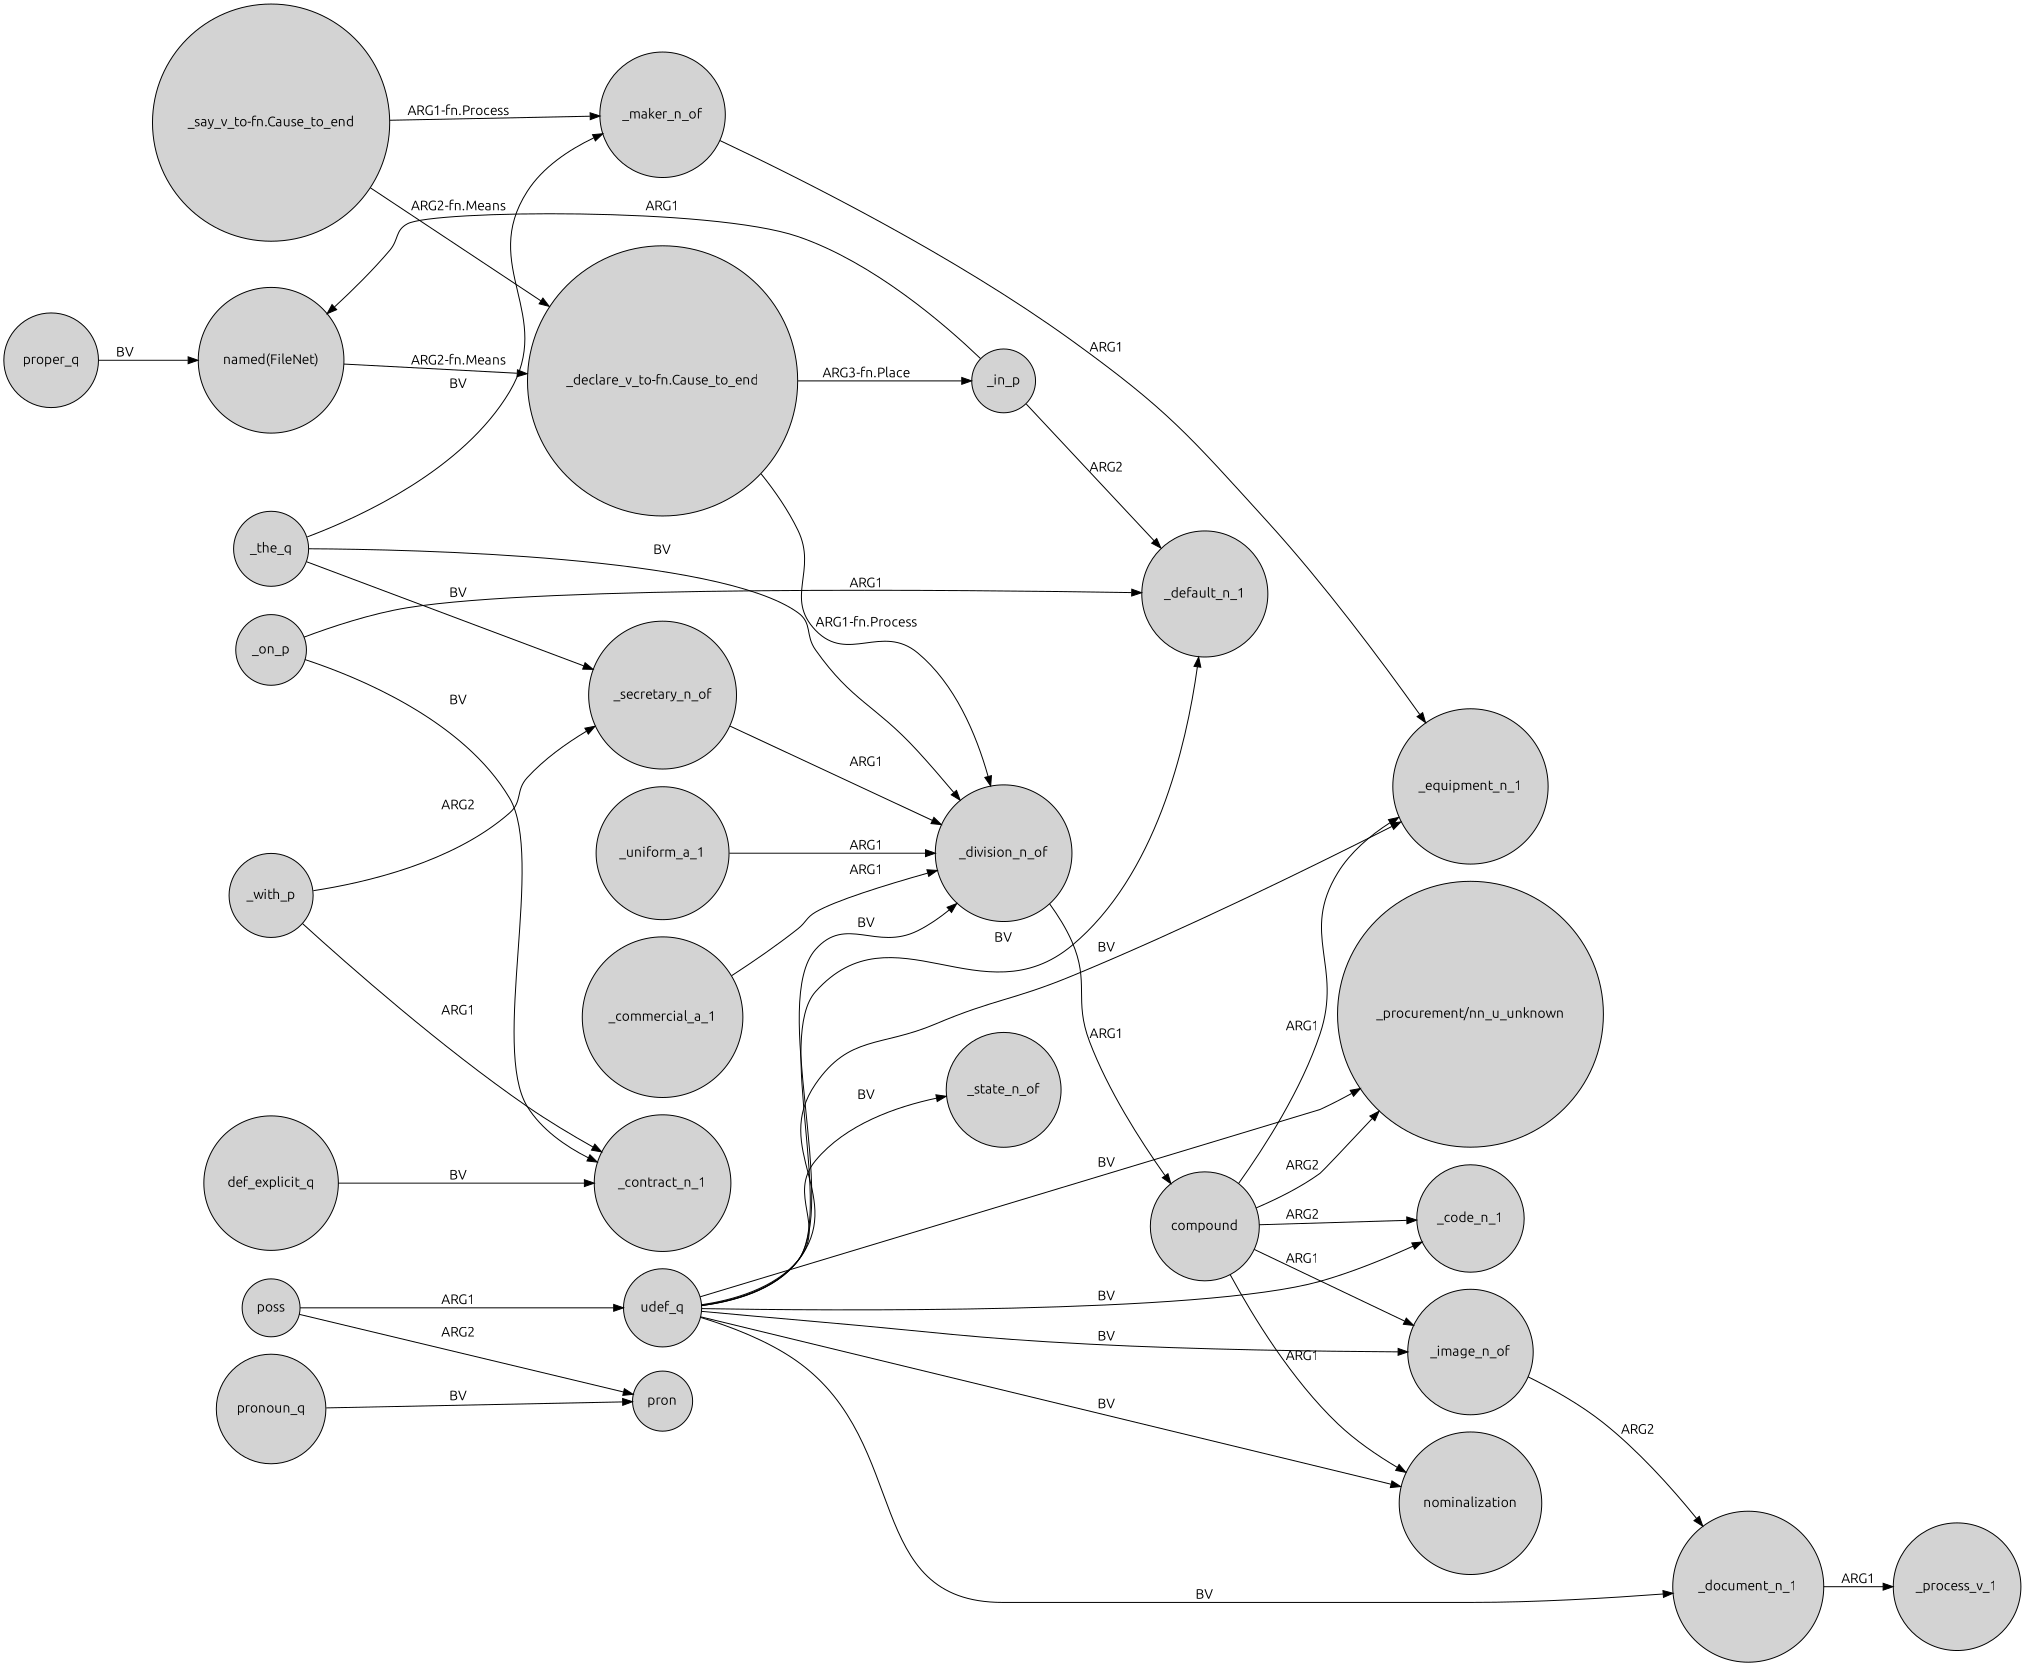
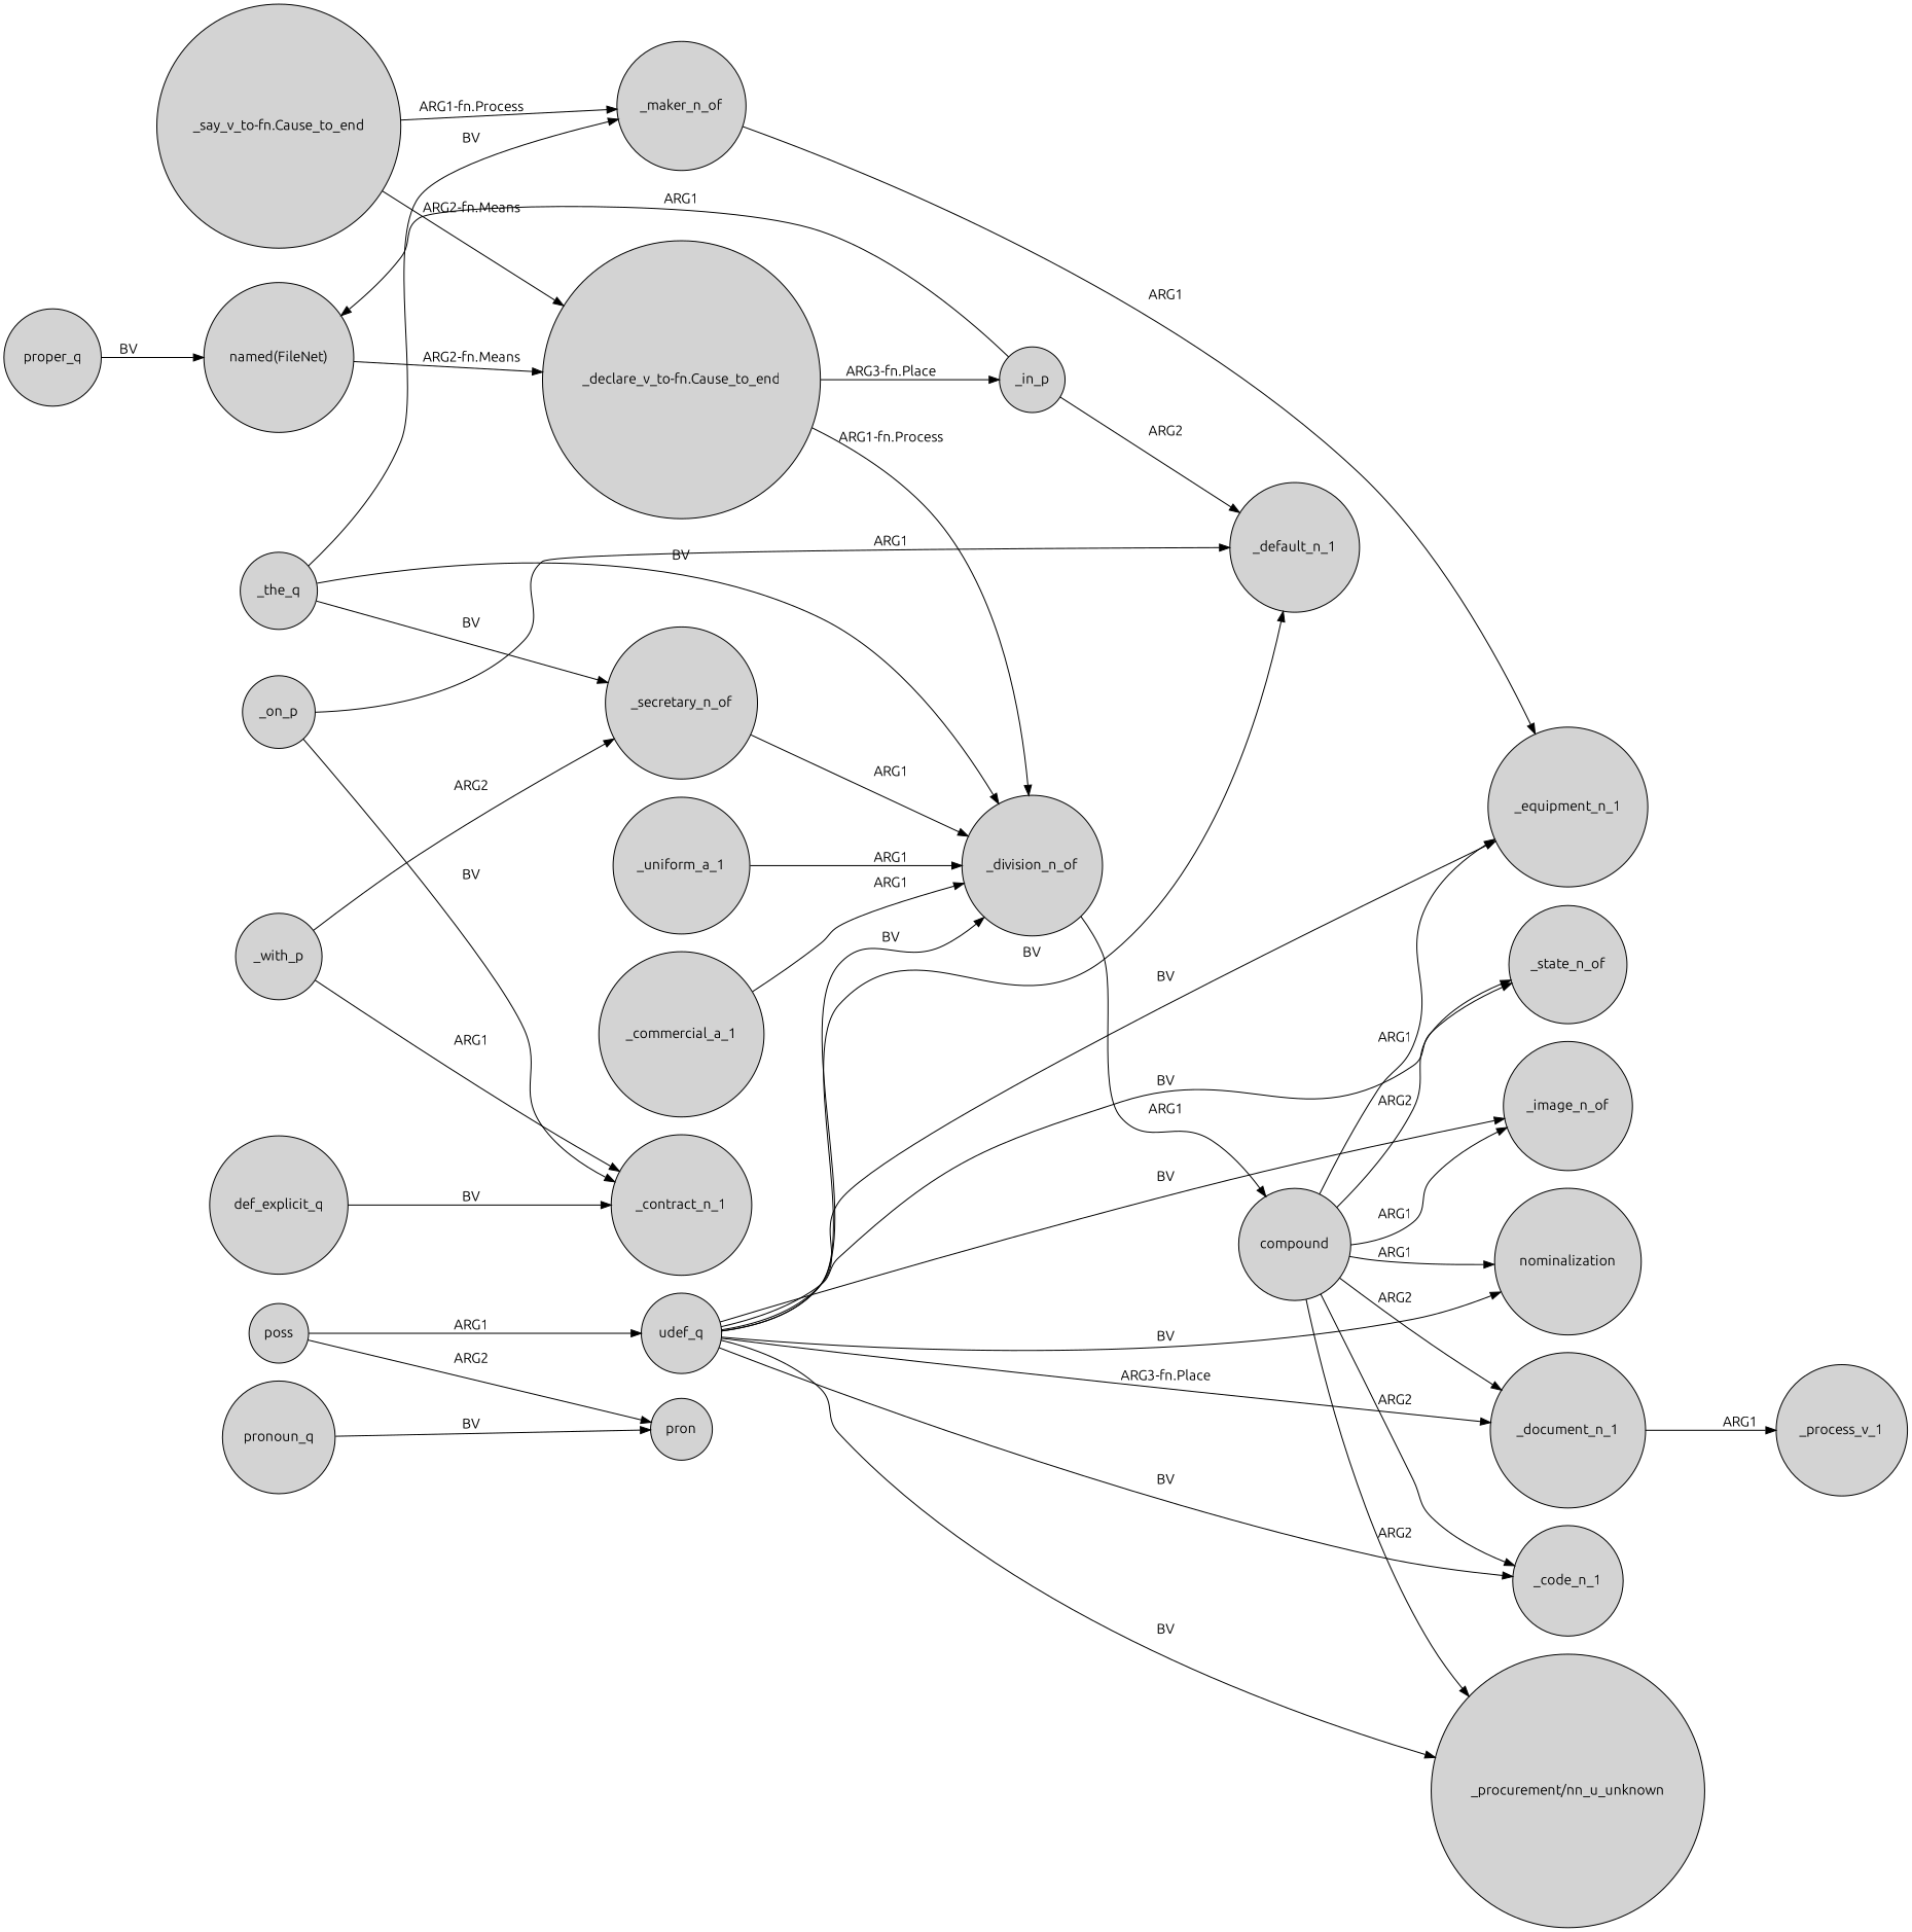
  digraph {
    fontname=Ubuntu
    rankdir=LR
    node [fontname=Ubuntu shape=circle style=filled]
    edge [fontname=Ubuntu]
    proper_q
    "named(FileNet)"
    "_declare_v_to-fn.Cause_to_end"
    _the_q
    _division_n_of
    _maker_n_of
    _secretary_n_of
    compound
    _equipment_n_1
    udef_q
    _default_n_1
    _image_n_of
    nominalization
    _code_n_1
    "_procurement/nn_u_unknown"
    _document_n_1
    _state_n_of
    _process_v_1
    "_say_v_to-fn.Cause_to_end"
    _in_p
    _uniform_a_1
    _on_p
    _contract_n_1
    pronoun_q
    pron
    _with_p
    poss
    _commercial_a_1
    def_explicit_q
    proper_q -> "named(FileNet)" [label=BV]
    "named(FileNet)" -> "_declare_v_to-fn.Cause_to_end" [label="ARG2-fn.Means"]
    "_declare_v_to-fn.Cause_to_end" -> _division_n_of [label="ARG1-fn.Process"]
    "_declare_v_to-fn.Cause_to_end" -> _in_p [label="ARG3-fn.Place"]
    _the_q -> _division_n_of [label=BV]
    _the_q -> _maker_n_of [label=BV]
    _the_q -> _secretary_n_of [label=BV]
    _division_n_of -> compound [label=ARG1]
    _maker_n_of -> _equipment_n_1 [label=ARG1]
    _secretary_n_of -> _division_n_of [label=ARG1]
    compound -> _equipment_n_1 [label=ARG1]
    compound -> _image_n_of [label=ARG1]
    compound -> nominalization [label=ARG1]
    compound -> _code_n_1 [label=ARG2]
    compound -> "_procurement/nn_u_unknown" [label=ARG2]
-   _image_n_of -> _document_n_1 [label=ARG2]
+   compound -> _document_n_1 [label=ARG2]
+   compound -> _state_n_of [label=ARG2]
    udef_q -> _division_n_of [label=BV]
    udef_q -> _equipment_n_1 [label=BV]
    udef_q -> _default_n_1 [label=BV]
    udef_q -> _image_n_of [label=BV]
    udef_q -> nominalization [label=BV]
    udef_q -> _code_n_1 [label=BV]
    udef_q -> "_procurement/nn_u_unknown" [label=BV]
-   udef_q -> _document_n_1 [label=BV]
+   udef_q -> _document_n_1 [label="ARG3-fn.Place"]
    udef_q -> _state_n_of [label=BV]
    _document_n_1 -> _process_v_1 [label=ARG1]
    "_say_v_to-fn.Cause_to_end" -> "_declare_v_to-fn.Cause_to_end" [label="ARG2-fn.Means"]
    "_say_v_to-fn.Cause_to_end" -> _maker_n_of [label="ARG1-fn.Process"]
    _in_p -> "named(FileNet)" [label=ARG1]
    _in_p -> _default_n_1 [label=ARG2]
    _uniform_a_1 -> _division_n_of [label=ARG1]
    _on_p -> _default_n_1 [label=ARG1]
    _on_p -> _contract_n_1 [label=BV]
    pronoun_q -> pron [label=BV]
    _with_p -> _secretary_n_of [label=ARG2]
    _with_p -> _contract_n_1 [label=ARG1]
    poss -> udef_q [label=ARG1]
    poss -> pron [label=ARG2]
    _commercial_a_1 -> _division_n_of [label=ARG1]
    def_explicit_q -> _contract_n_1 [label=BV]
  }
